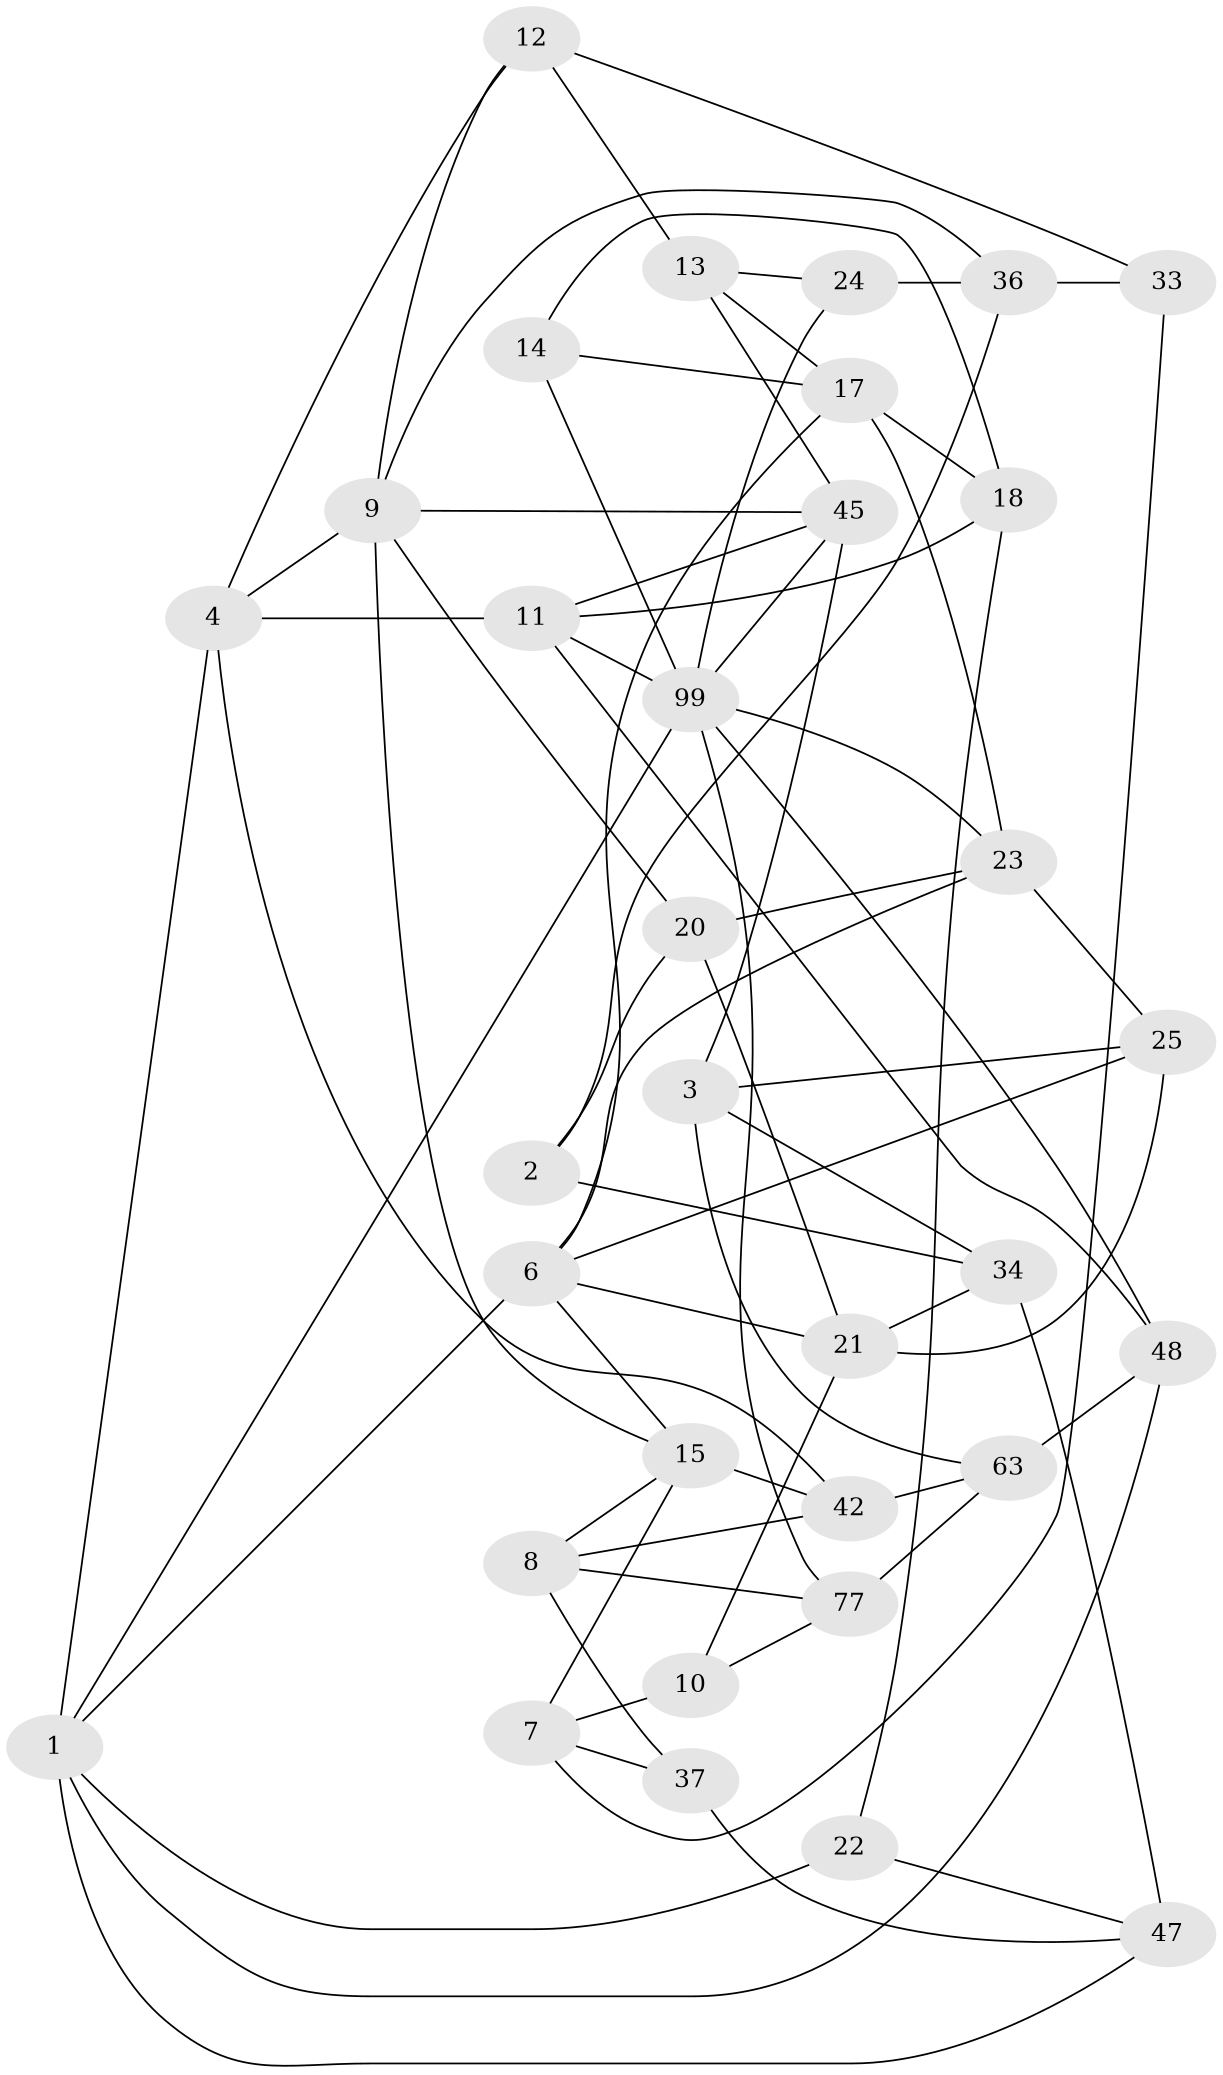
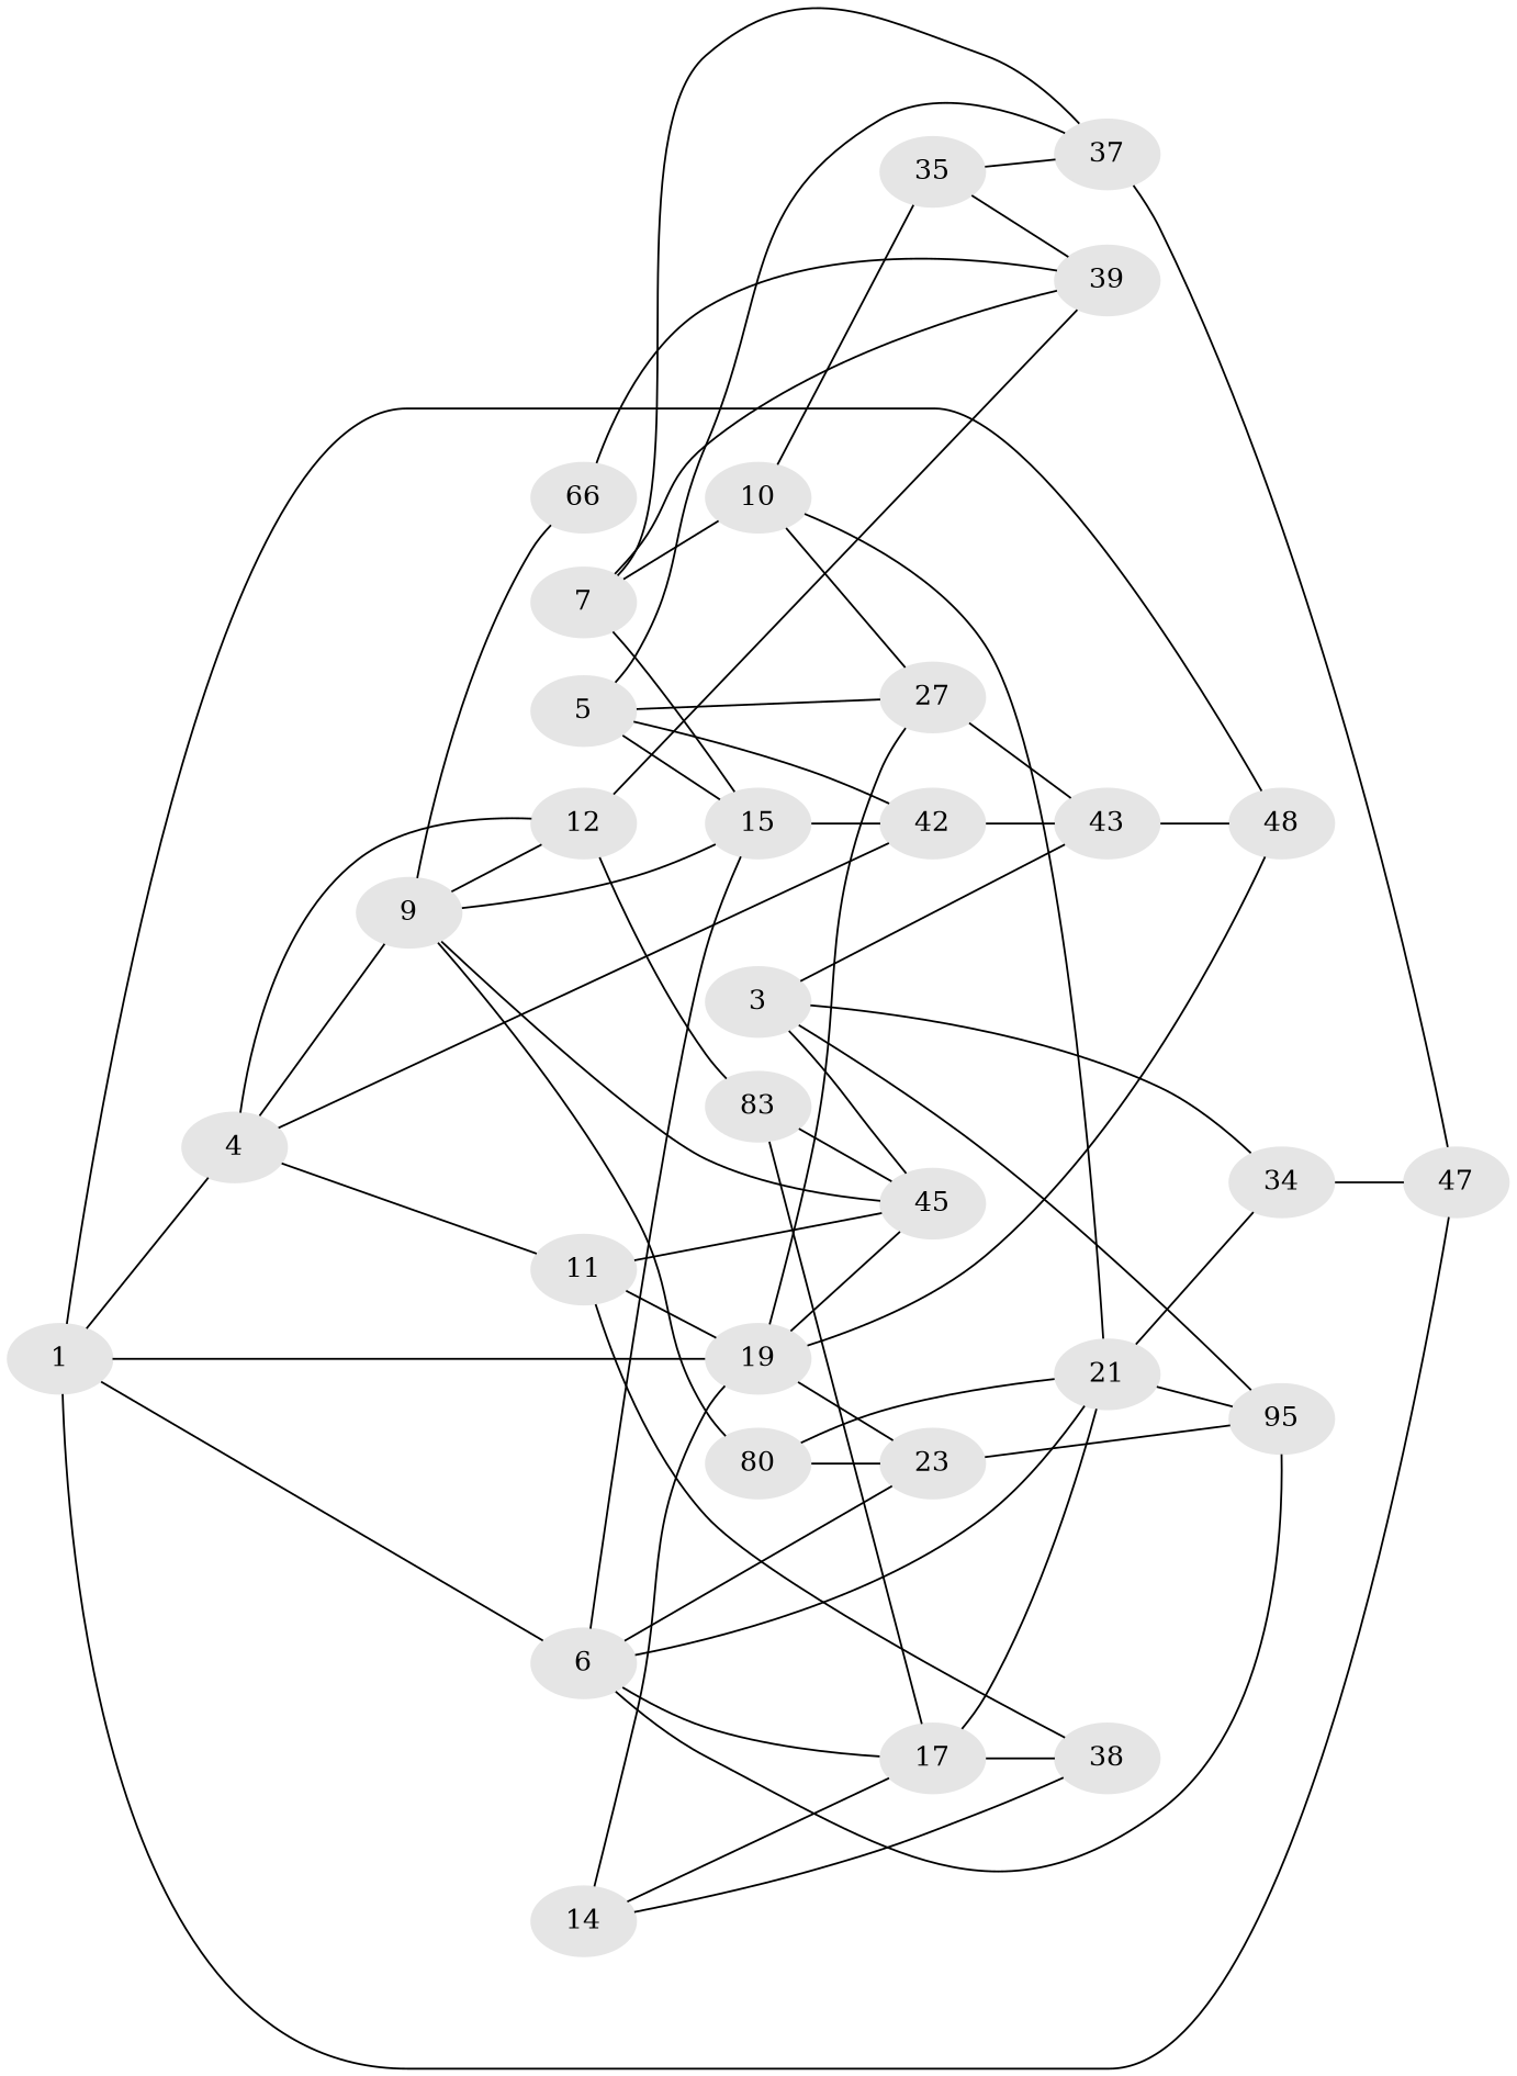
  graph {
    rankdir=LR
    node [color=gray90 style=filled]
    1 [super="+33"]
    4 [super="+28"]
    6 [super="+8"]
-   19 [super="+26" label=99]
-   22
+   19 [super="+26"]
    47
    48
    9 [super="+29"]
    11 [super="+16+40"]
    12 [super="+31"]
    42
-   25
+   25 [label=95]
    15 [super="+18"]
    17 [super="+49"]
    21 [super="+30"]
    23
    45 [super="+46"]
-   27 [label=77]
-   24
-   38 [label=18]
-   2
-   20
+   27
+   38
+   20 [label=80]
    34
-   36 [super="+44"]
-   39 [label=33]
+   36 [super="+44" label=66]
+   39
    3
-   43 [label=63]
-   13
-   5 [label=8]
+   43
+   13 [label=83]
+   5
    37
    7
    10
+   35
    14
    1 -- 4
    1 -- 6
    1 -- 19
-   1 -- 22
    1 -- 47
    1 -- 48
    4 -- 9
    4 -- 11 [weight=2]
    4 -- 12
    4 -- 42
    6 -- 25
    6 -- 15
    6 -- 17
    6 -- 21
    6 -- 23
    19 -- 48
    19 -- 23
    19 -- 45
    19 -- 27
-   19 -- 24
-   22 -- 47
-   22 -- 38
    9 -- 12
    9 -- 15 [weight=2]
    9 -- 45
    9 -- 20
    9 -- 36 [weight=2]
    11 -- 19
-   11 -- 48
    11 -- 45 [weight=2]
    11 -- 38
    12 -- 39
    12 -- 13
    42 -- 43
    15 -- 42
-   17 -- 23
+   17 -- 21
    17 -- 38
    21 -- 25
    21 -- 34
    23 -- 25
    27 -- 43
-   24 -- 36
-   2 -- 20
-   2 -- 34
-   2 -- 36 [weight=2]
    20 -- 21
    20 -- 23
    34 -- 47
    36 -- 39
    3 -- 25
    3 -- 45
    3 -- 34
    3 -- 43
    43 -- 48
    13 -- 17
    13 -- 45
-   13 -- 24
    5 -- 42
    5 -- 15
    5 -- 27
    5 -- 37
    37 -- 47
    7 -- 15
    7 -- 39
    7 -- 37
    7 -- 10
    10 -- 21
    10 -- 27
+   10 -- 35
+   35 -- 39
+   35 -- 37
    14 -- 19
    14 -- 17 [weight=2]
    14 -- 38
  }
